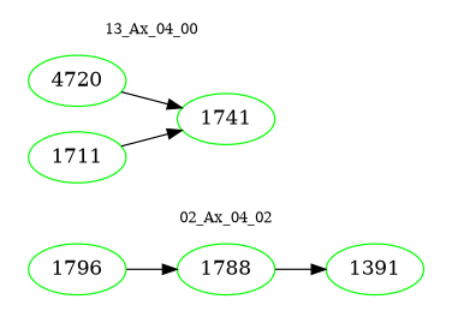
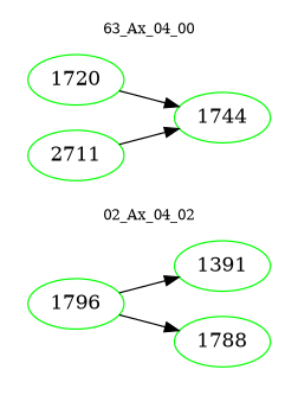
  digraph {
    rankdir=LR
    node [color=green]
    edge [color=black]
    n1 [label=1796]
    n2 [label=1788]
    n3 [label=1391]
-   n4 [label=4720]
-   n5 [label=1711]
-   n6 [label=1741]
+   n4 [label=1720]
+   n5 [label=2711]
+   n6 [label=1744]
    subgraph cluster_1 {
      color=white
      fontsize=10
      label="02_Ax_04_02"
      n1
      n2
      n3
    }
    subgraph cluster_2 {
      color=white
      fontsize=10
-     label="13_Ax_04_00"
+     label="63_Ax_04_00"
      n4
      n5
      n6
    }
    n1 -> n2
-   n2 -> n3
+   n1 -> n3
    n4 -> n6
    n5 -> n6
  }
